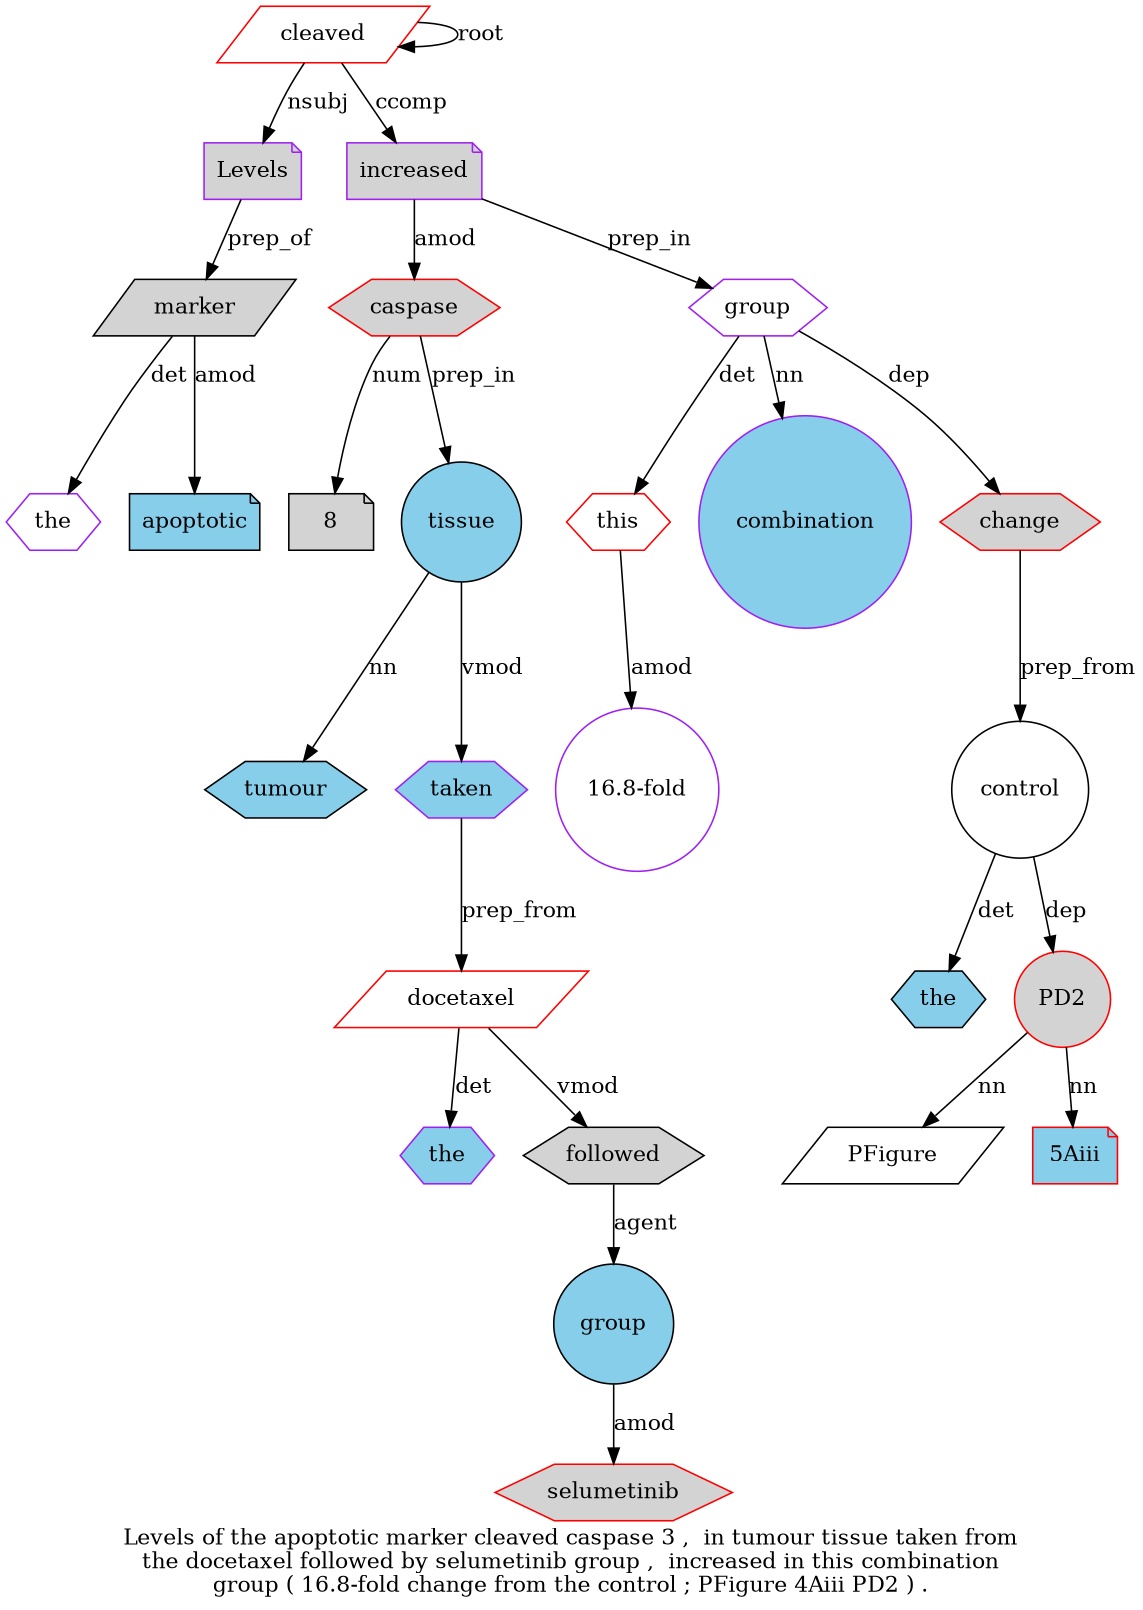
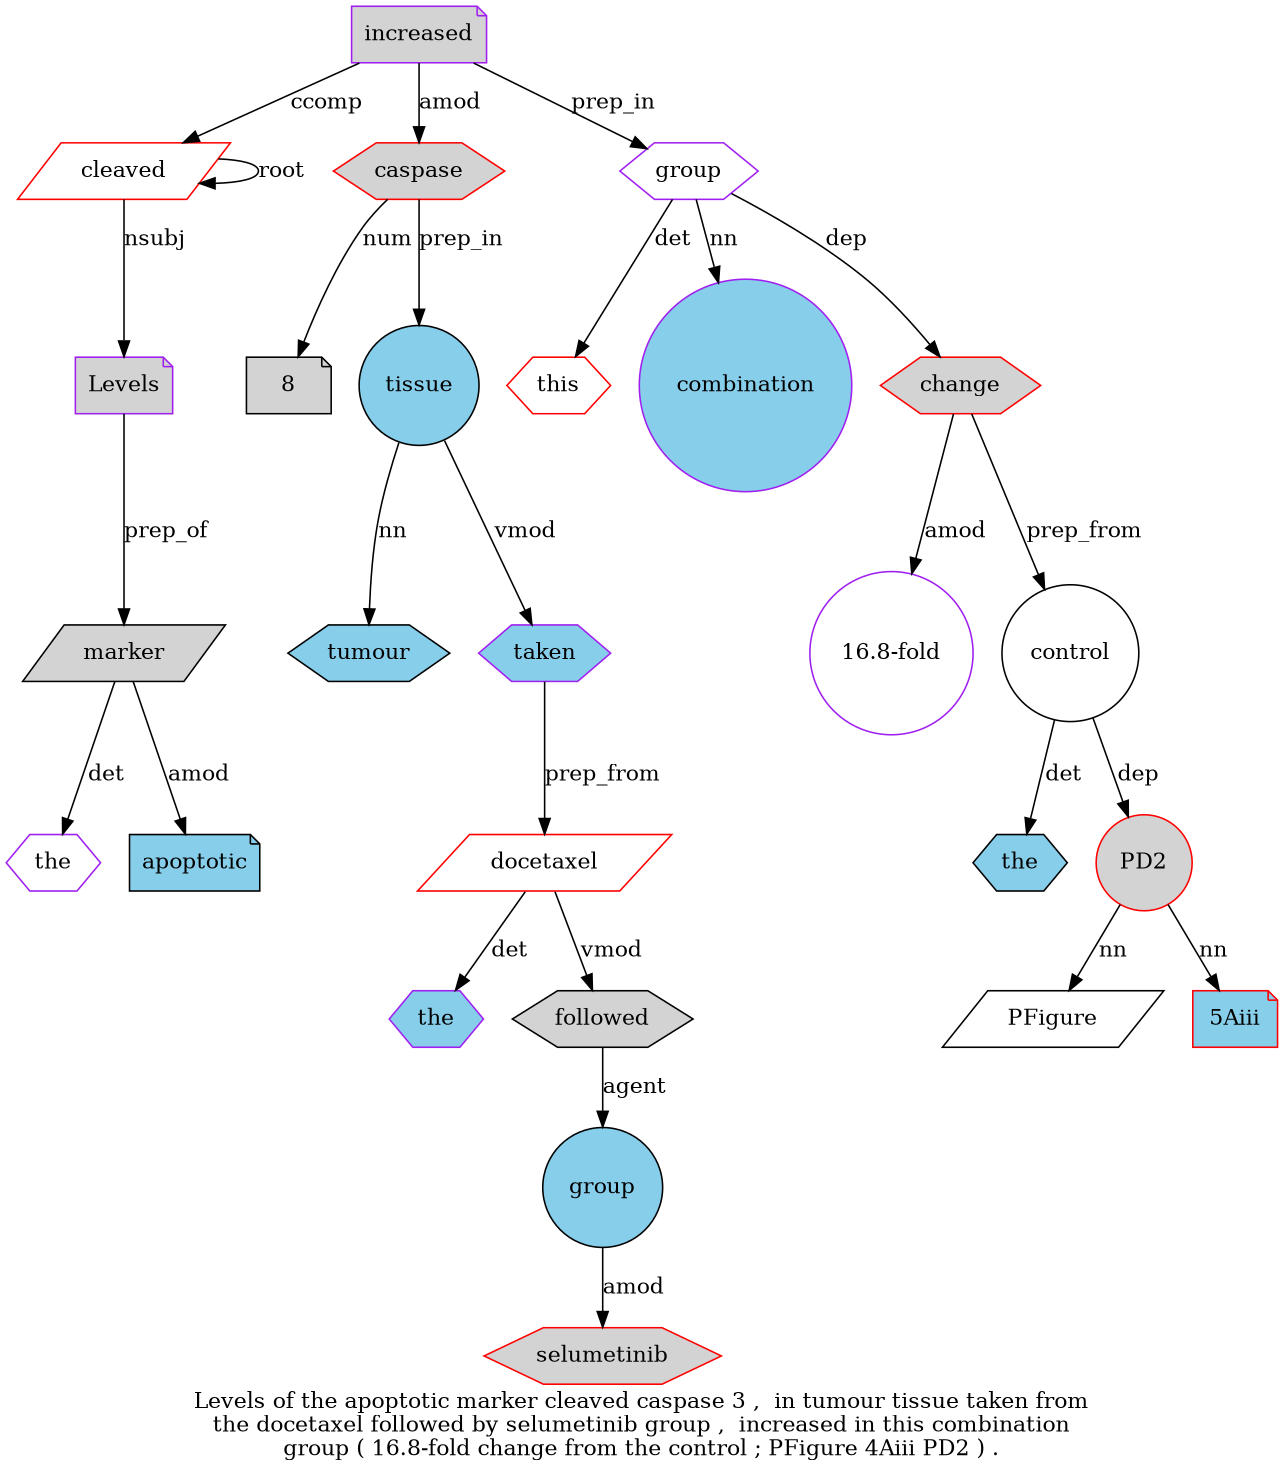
  digraph {
    label="Levels of the apoptotic marker cleaved caspase 3 ,  in tumour tissue taken from\nthe docetaxel followed by selumetinib group ,  increased in this combination\ngroup ( 16.8-fold change from the control ; PFigure 4Aiii PD2 ) ."
    node [color=black fillcolor=lightgrey shape=hexagon style=filled]
    n1 [color=red fillcolor=white label=cleaved shape=parallelogram]
    n2 [color=purple label=Levels shape=note]
    n3 [color=purple label=increased shape=note]
    n4 [label=marker shape=parallelogram]
    n5 [color=red label=caspase]
    n6 [color=purple fillcolor=white label=group]
    n7 [color=purple fillcolor=white label=the]
    n8 [fillcolor=skyblue label=apoptotic shape=note]
    n9 [label=8 shape=note]
    n10 [fillcolor=skyblue label=tissue shape=circle]
    n11 [color=red fillcolor=white label=this]
    n12 [color=purple fillcolor=skyblue label=combination shape=circle]
    n13 [color=red label=change]
    n14 [fillcolor=skyblue label=tumour]
    n15 [color=purple fillcolor=skyblue label=taken]
    n16 [color=red fillcolor=white label=docetaxel shape=parallelogram]
    n17 [color=purple fillcolor=skyblue label=the]
    n18 [label=followed]
    n19 [fillcolor=skyblue label=group shape=circle]
    n20 [color=red label=selumetinib]
    n21 [color=purple fillcolor=white label="16.8-fold" shape=circle]
    n22 [fillcolor=white label=control shape=circle]
    n23 [fillcolor=skyblue label=the]
    n24 [color=red label=PD2 shape=circle]
    n25 [fillcolor=white label=PFigure shape=parallelogram]
    n26 [color=red fillcolor=skyblue label="5Aiii" shape=note]
    n1 -> n1 [label=root]
    n1 -> n2 [label=nsubj]
-   n1 -> n3 [label=ccomp]
+   n3 -> n1 [label=ccomp]
    n2 -> n4 [label=prep_of]
    n3 -> n5 [label=amod]
    n3 -> n6 [label=prep_in]
    n4 -> n7 [label=det]
    n4 -> n8 [label=amod]
    n5 -> n9 [label=num]
    n5 -> n10 [label=prep_in]
    n6 -> n11 [label=det]
    n6 -> n12 [label=nn]
    n6 -> n13 [label=dep]
    n10 -> n14 [label=nn]
    n10 -> n15 [label=vmod]
-   n11 -> n21 [label=amod]
+   n13 -> n21 [label=amod]
    n13 -> n22 [label=prep_from]
    n15 -> n16 [label=prep_from]
    n16 -> n17 [label=det]
    n16 -> n18 [label=vmod]
    n18 -> n19 [label=agent]
    n19 -> n20 [label=amod]
    n22 -> n23 [label=det]
    n22 -> n24 [label=dep]
    n24 -> n25 [label=nn]
    n24 -> n26 [label=nn]
  }
